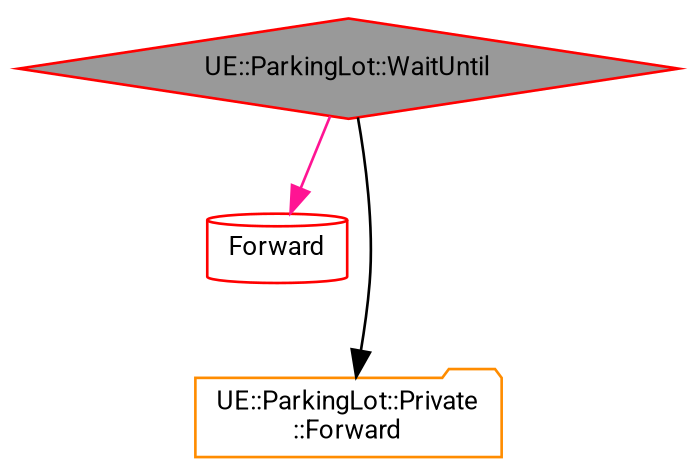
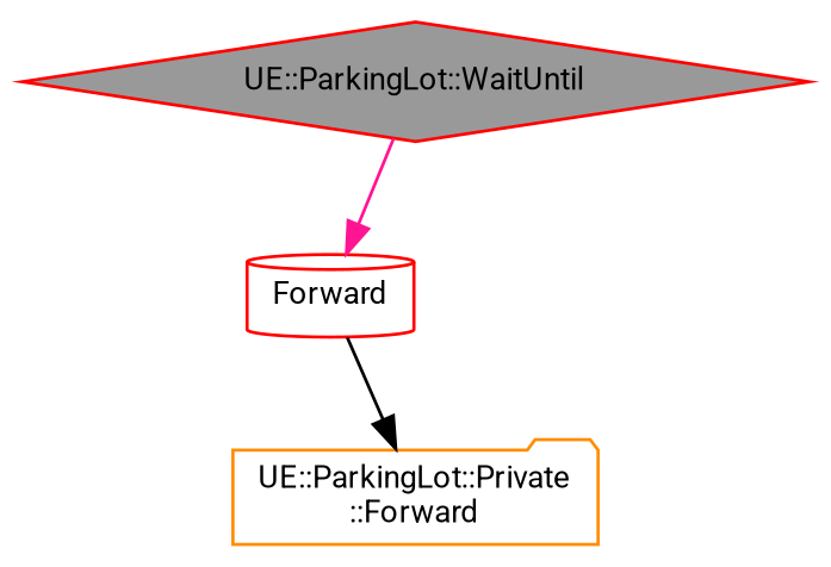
  digraph {
    fontname=Roboto
    rankdir=TB
    node [color=red fillcolor=white fontname=Roboto fontsize=10 style=filled]
    edge [fontname=Roboto fontsize=10 labelfontname=Helvetica labelfontsize=10 style=solid]
    n1 [fillcolor=grey60 fontcolor=black height=0.2 label="UE::ParkingLot::WaitUntil" shape=diamond width=0.4]
    n2 [height=0.2 label=Forward shape=cylinder width=0.4]
    n3 [color=darkorange height=0.2 label="UE::ParkingLot::Private\l::Forward" shape=folder width=0.4]
    n1 -> n2 [color=deeppink]
-   n1 -> n3 [color=black]
+   n2 -> n3 [color=black]
  }
